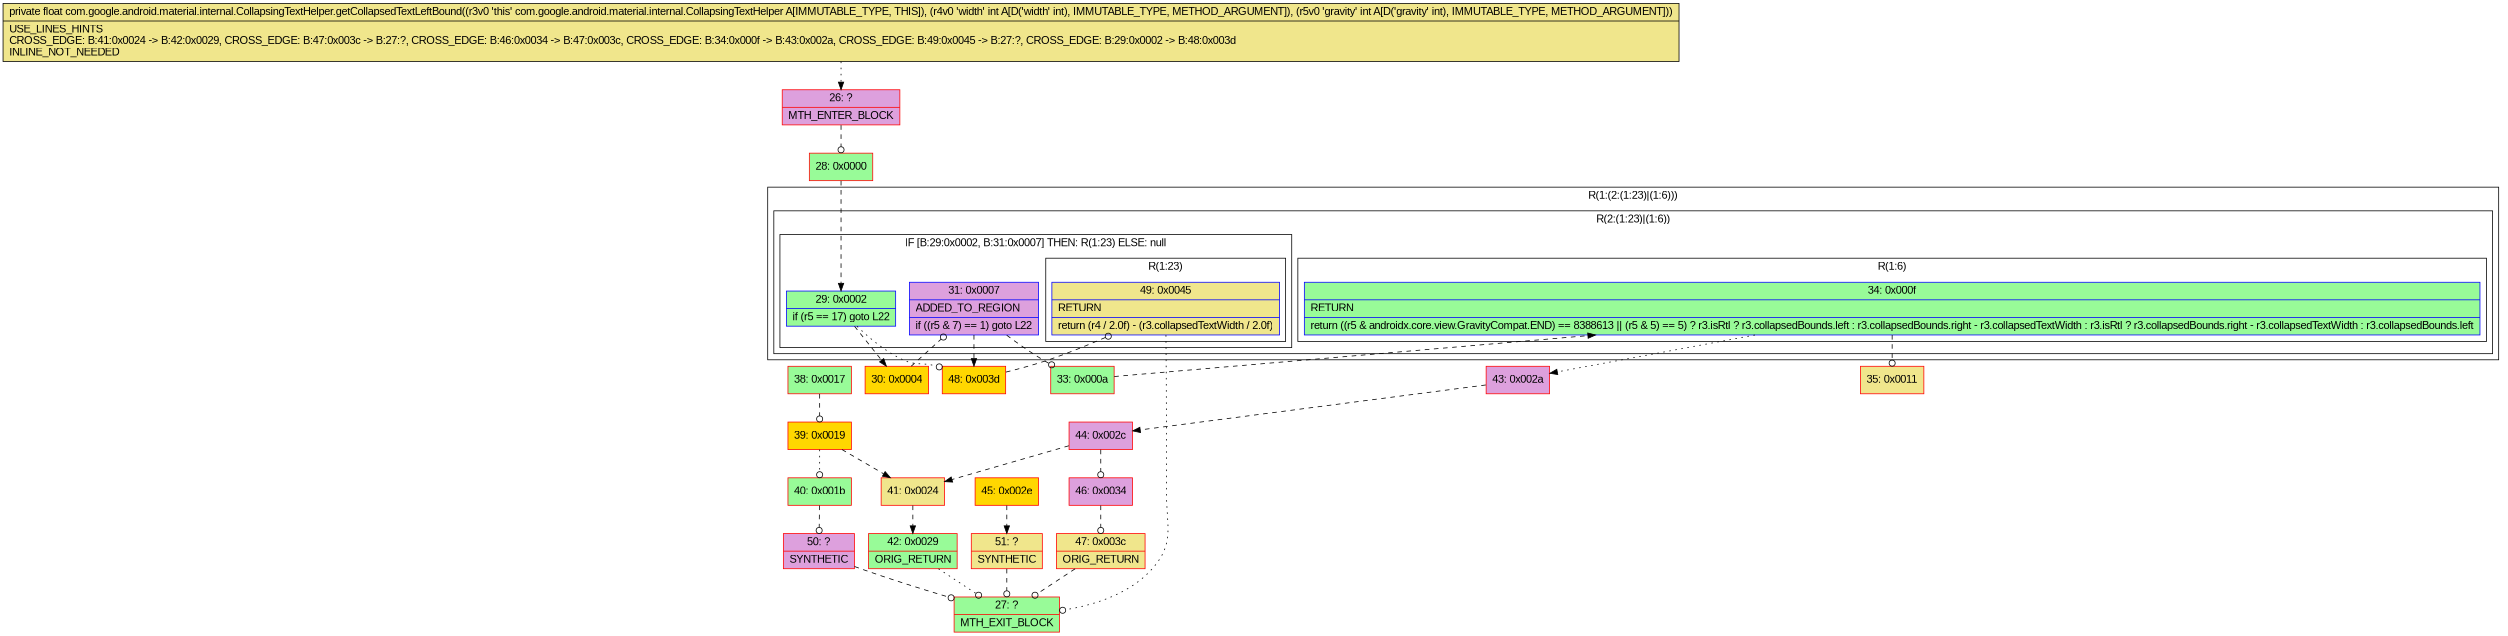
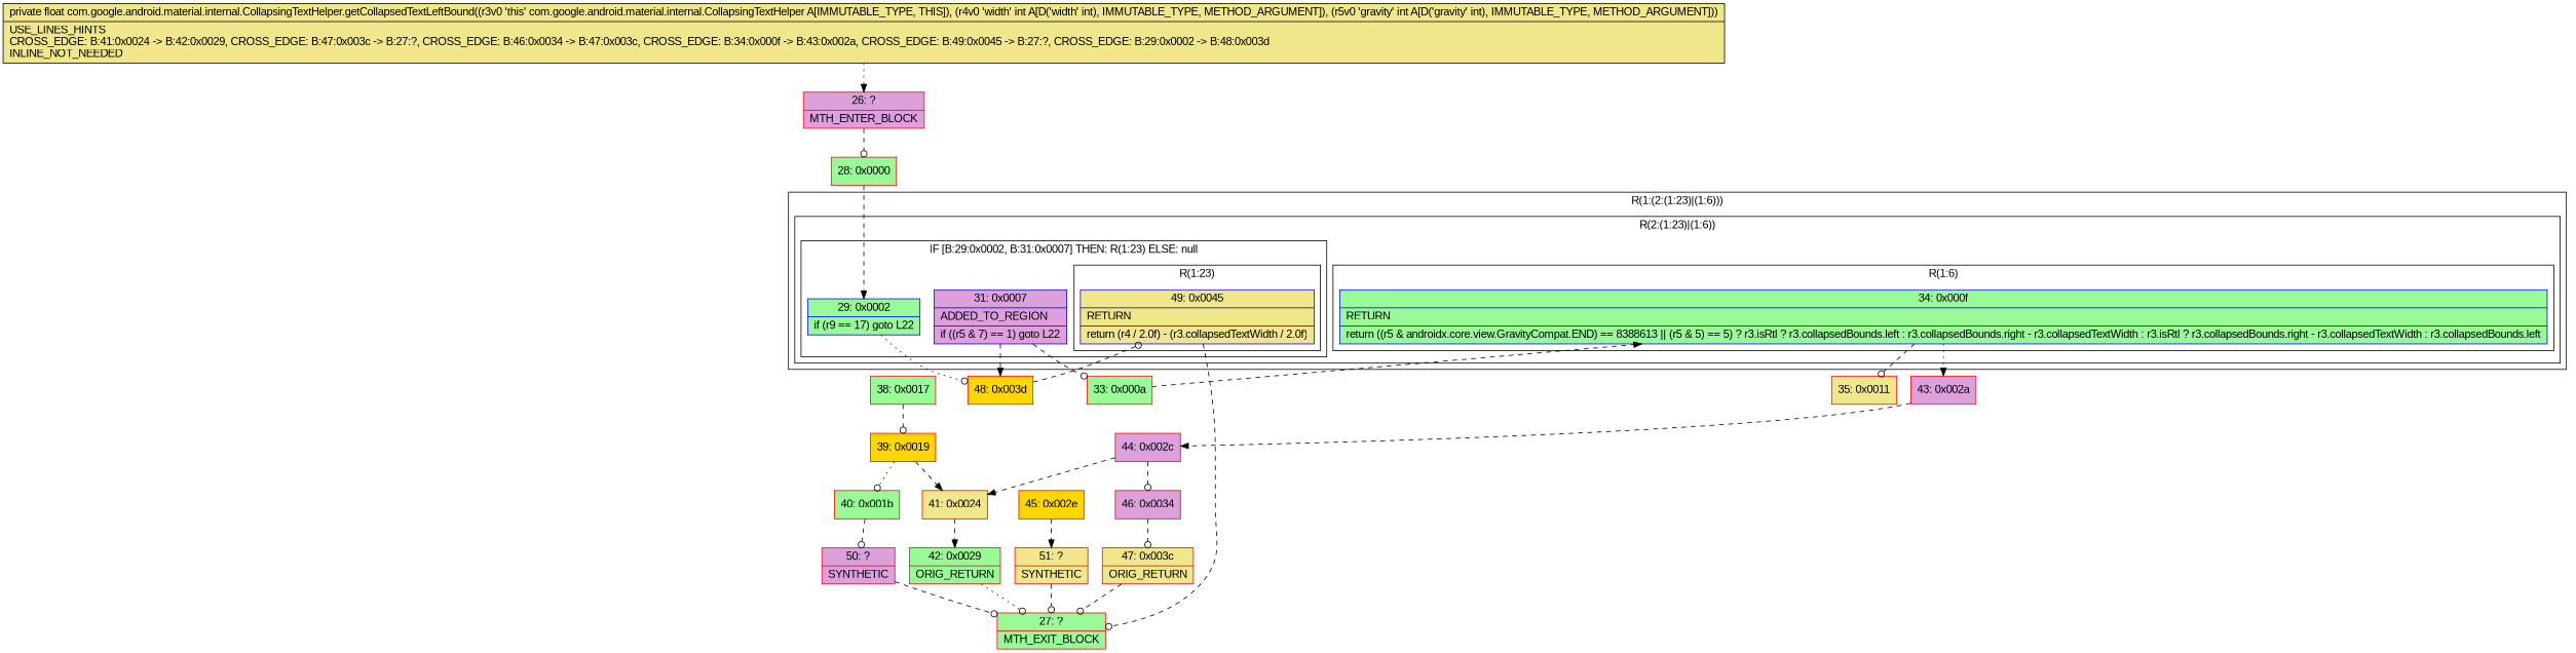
  digraph {
    fontname="Liberation Sans"
    node [color=red fillcolor=palegreen fontname="Liberation Sans" shape=record style=filled]
    edge [arrowhead=odot fontname="Liberation Sans" style=dashed]
    n1 [color=blue fillcolor=khaki label="{49\:\ 0x0045|RETURN\l|return (r4 \/ 2.0f) \- (r3.collapsedTextWidth \/ 2.0f)\l}"]
-   n2 [color=blue label="{29\:\ 0x0002|if (r5 == 17) goto L22\l}"]
+   n2 [color=blue label="{29\:\ 0x0002|if (r9 == 17) goto L22\l}"]
    n3 [color=blue fillcolor=plum label="{31\:\ 0x0007|ADDED_TO_REGION\l|if ((r5 & 7) == 1) goto L22\l}"]
    n4 [color=blue label="{34\:\ 0x000f|RETURN\l|return ((r5 & androidx.core.view.GravityCompat.END) == 8388613 \|\| (r5 & 5) == 5) ? r3.isRtl ? r3.collapsedBounds.left : r3.collapsedBounds.right \- r3.collapsedTextWidth : r3.isRtl ? r3.collapsedBounds.right \- r3.collapsedTextWidth : r3.collapsedBounds.left\l}"]
    n5 [label="{27\:\ ?|MTH_EXIT_BLOCK\l}"]
-   n6 [fillcolor=gold label="{30\:\ 0x0004}"]
    n7 [fillcolor=gold label="{48\:\ 0x003d}"]
    n8 [label="{33\:\ 0x000a}"]
    n9 [fillcolor=khaki label="{35\:\ 0x0011}"]
    n10 [fillcolor=plum label="{43\:\ 0x002a}"]
    n11 [fillcolor=plum label="{44\:\ 0x002c}"]
    n12 [fillcolor=plum label="{26\:\ ?|MTH_ENTER_BLOCK\l}"]
    n13 [label="{28\:\ 0x0000}"]
    n14 [label="{38\:\ 0x0017}"]
    n15 [fillcolor=gold label="{39\:\ 0x0019}"]
    n16 [label="{40\:\ 0x001b}"]
    n17 [fillcolor=khaki label="{41\:\ 0x0024}"]
    n18 [fillcolor=plum label="{50\:\ ?|SYNTHETIC\l}"]
    n19 [label="{42\:\ 0x0029|ORIG_RETURN\l}"]
    n20 [fillcolor=plum label="{46\:\ 0x0034}"]
    n21 [fillcolor=gold label="{45\:\ 0x002e}"]
    n22 [fillcolor=khaki label="{51\:\ ?|SYNTHETIC\l}"]
    n23 [fillcolor=khaki label="{47\:\ 0x003c|ORIG_RETURN\l}"]
    n24 [fillcolor=khaki label="{private float com.google.android.material.internal.CollapsingTextHelper.getCollapsedTextLeftBound((r3v0 'this' com.google.android.material.internal.CollapsingTextHelper A[IMMUTABLE_TYPE, THIS]), (r4v0 'width' int A[D('width' int), IMMUTABLE_TYPE, METHOD_ARGUMENT]), (r5v0 'gravity' int A[D('gravity' int), IMMUTABLE_TYPE, METHOD_ARGUMENT]))  | USE_LINES_HINTS\lCROSS_EDGE: B:41:0x0024 \-\> B:42:0x0029, CROSS_EDGE: B:47:0x003c \-\> B:27:?, CROSS_EDGE: B:46:0x0034 \-\> B:47:0x003c, CROSS_EDGE: B:34:0x000f \-\> B:43:0x002a, CROSS_EDGE: B:49:0x0045 \-\> B:27:?, CROSS_EDGE: B:29:0x0002 \-\> B:48:0x003d\lINLINE_NOT_NEEDED\l}" color=""]
    subgraph cluster_1 {
      label="R(1:(2:(1:23)|(1:6)))"
      subgraph cluster_2 {
        label="R(2:(1:23)|(1:6))"
        subgraph cluster_3 {
          label="IF [B:29:0x0002, B:31:0x0007] THEN: R(1:23) ELSE: null"
          n2
          n3
          subgraph cluster_4 {
            label="R(1:23)"
            n1
          }
        }
        subgraph cluster_5 {
          label="R(1:6)"
          n4
        }
      }
    }
-   n1 -> n5 [style=dotted]
-   n2 -> n6 [arrowhead=normal]
+   n1 -> n5
    n2 -> n7 [style=dotted]
    n3 -> n7 [arrowhead=normal]
    n3 -> n8
    n4 -> n9
    n4 -> n10 [arrowhead=normal style=dotted]
-   n6 -> n3
    n7 -> n1
    n8 -> n4 [arrowhead=normal]
    n10 -> n11 [arrowhead=normal]
    n11 -> n17 [arrowhead=normal]
    n11 -> n20
    n12 -> n13
    n13 -> n2 [arrowhead=normal]
    n14 -> n15
    n15 -> n16 [style=dotted]
    n15 -> n17 [arrowhead=normal]
    n16 -> n18
    n17 -> n19 [arrowhead=normal]
    n18 -> n5
    n19 -> n5 [style=dotted]
    n20 -> n23
    n21 -> n22 [arrowhead=normal]
    n22 -> n5
    n23 -> n5
    n24 -> n12 [arrowhead=normal style=dotted]
  }
